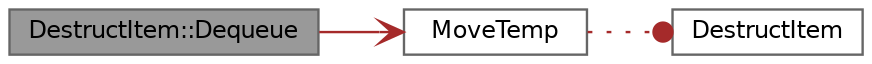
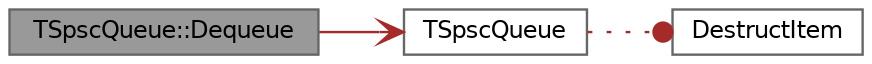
  digraph {
    rankdir=LR
    node [color=grey40 fillcolor=white fontname=Helvetica fontsize=10 shape=box style=filled]
    edge [color=brown fontname=Helvetica fontsize=10 labelfontname=Helvetica labelfontsize=10]
-   n1 [color=gray40 fillcolor=grey60 fontcolor=black height=0.2 label="DestructItem::Dequeue" width=0.4]
-   n2 [height=0.2 label=MoveTemp width=0.4]
+   n1 [color=gray40 fillcolor=grey60 fontcolor=black height=0.2 label="TSpscQueue::Dequeue" width=0.4]
+   n2 [height=0.2 label=TSpscQueue width=0.4]
    n3 [height=0.2 label=DestructItem width=0.4]
    n1 -> n2 [arrowhead=vee style=solid]
    n2 -> n3 [arrowhead=dot style=dotted]
  }
